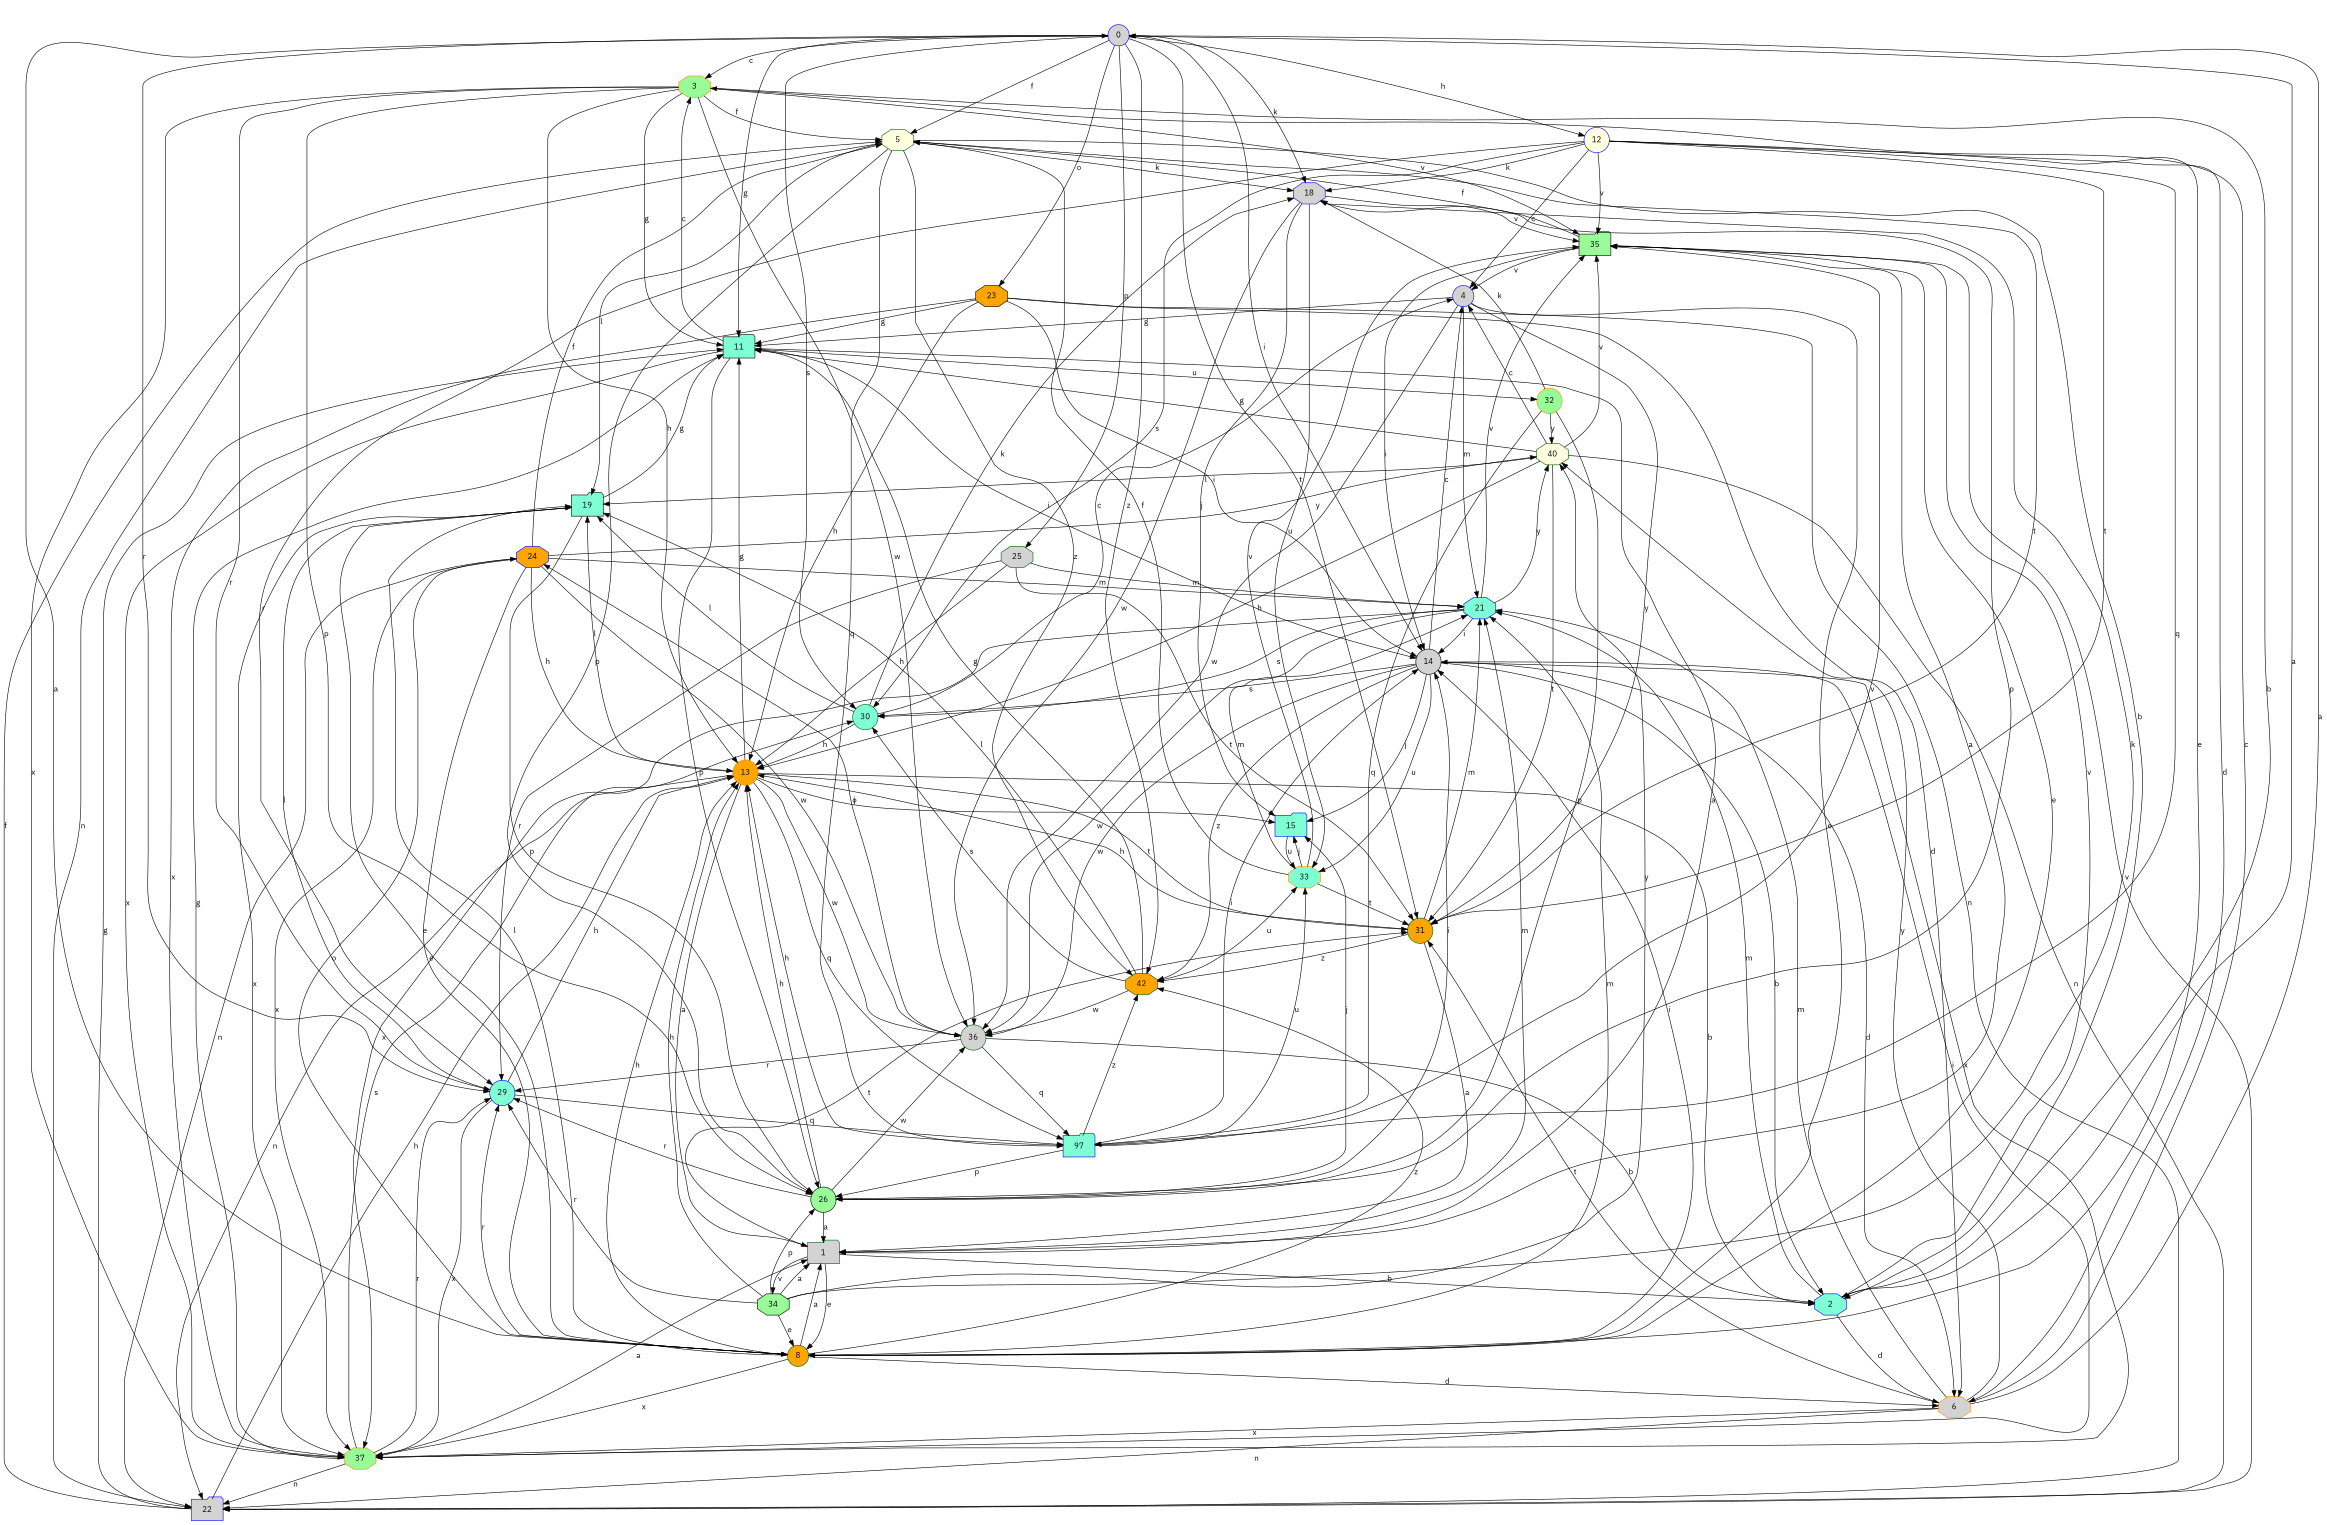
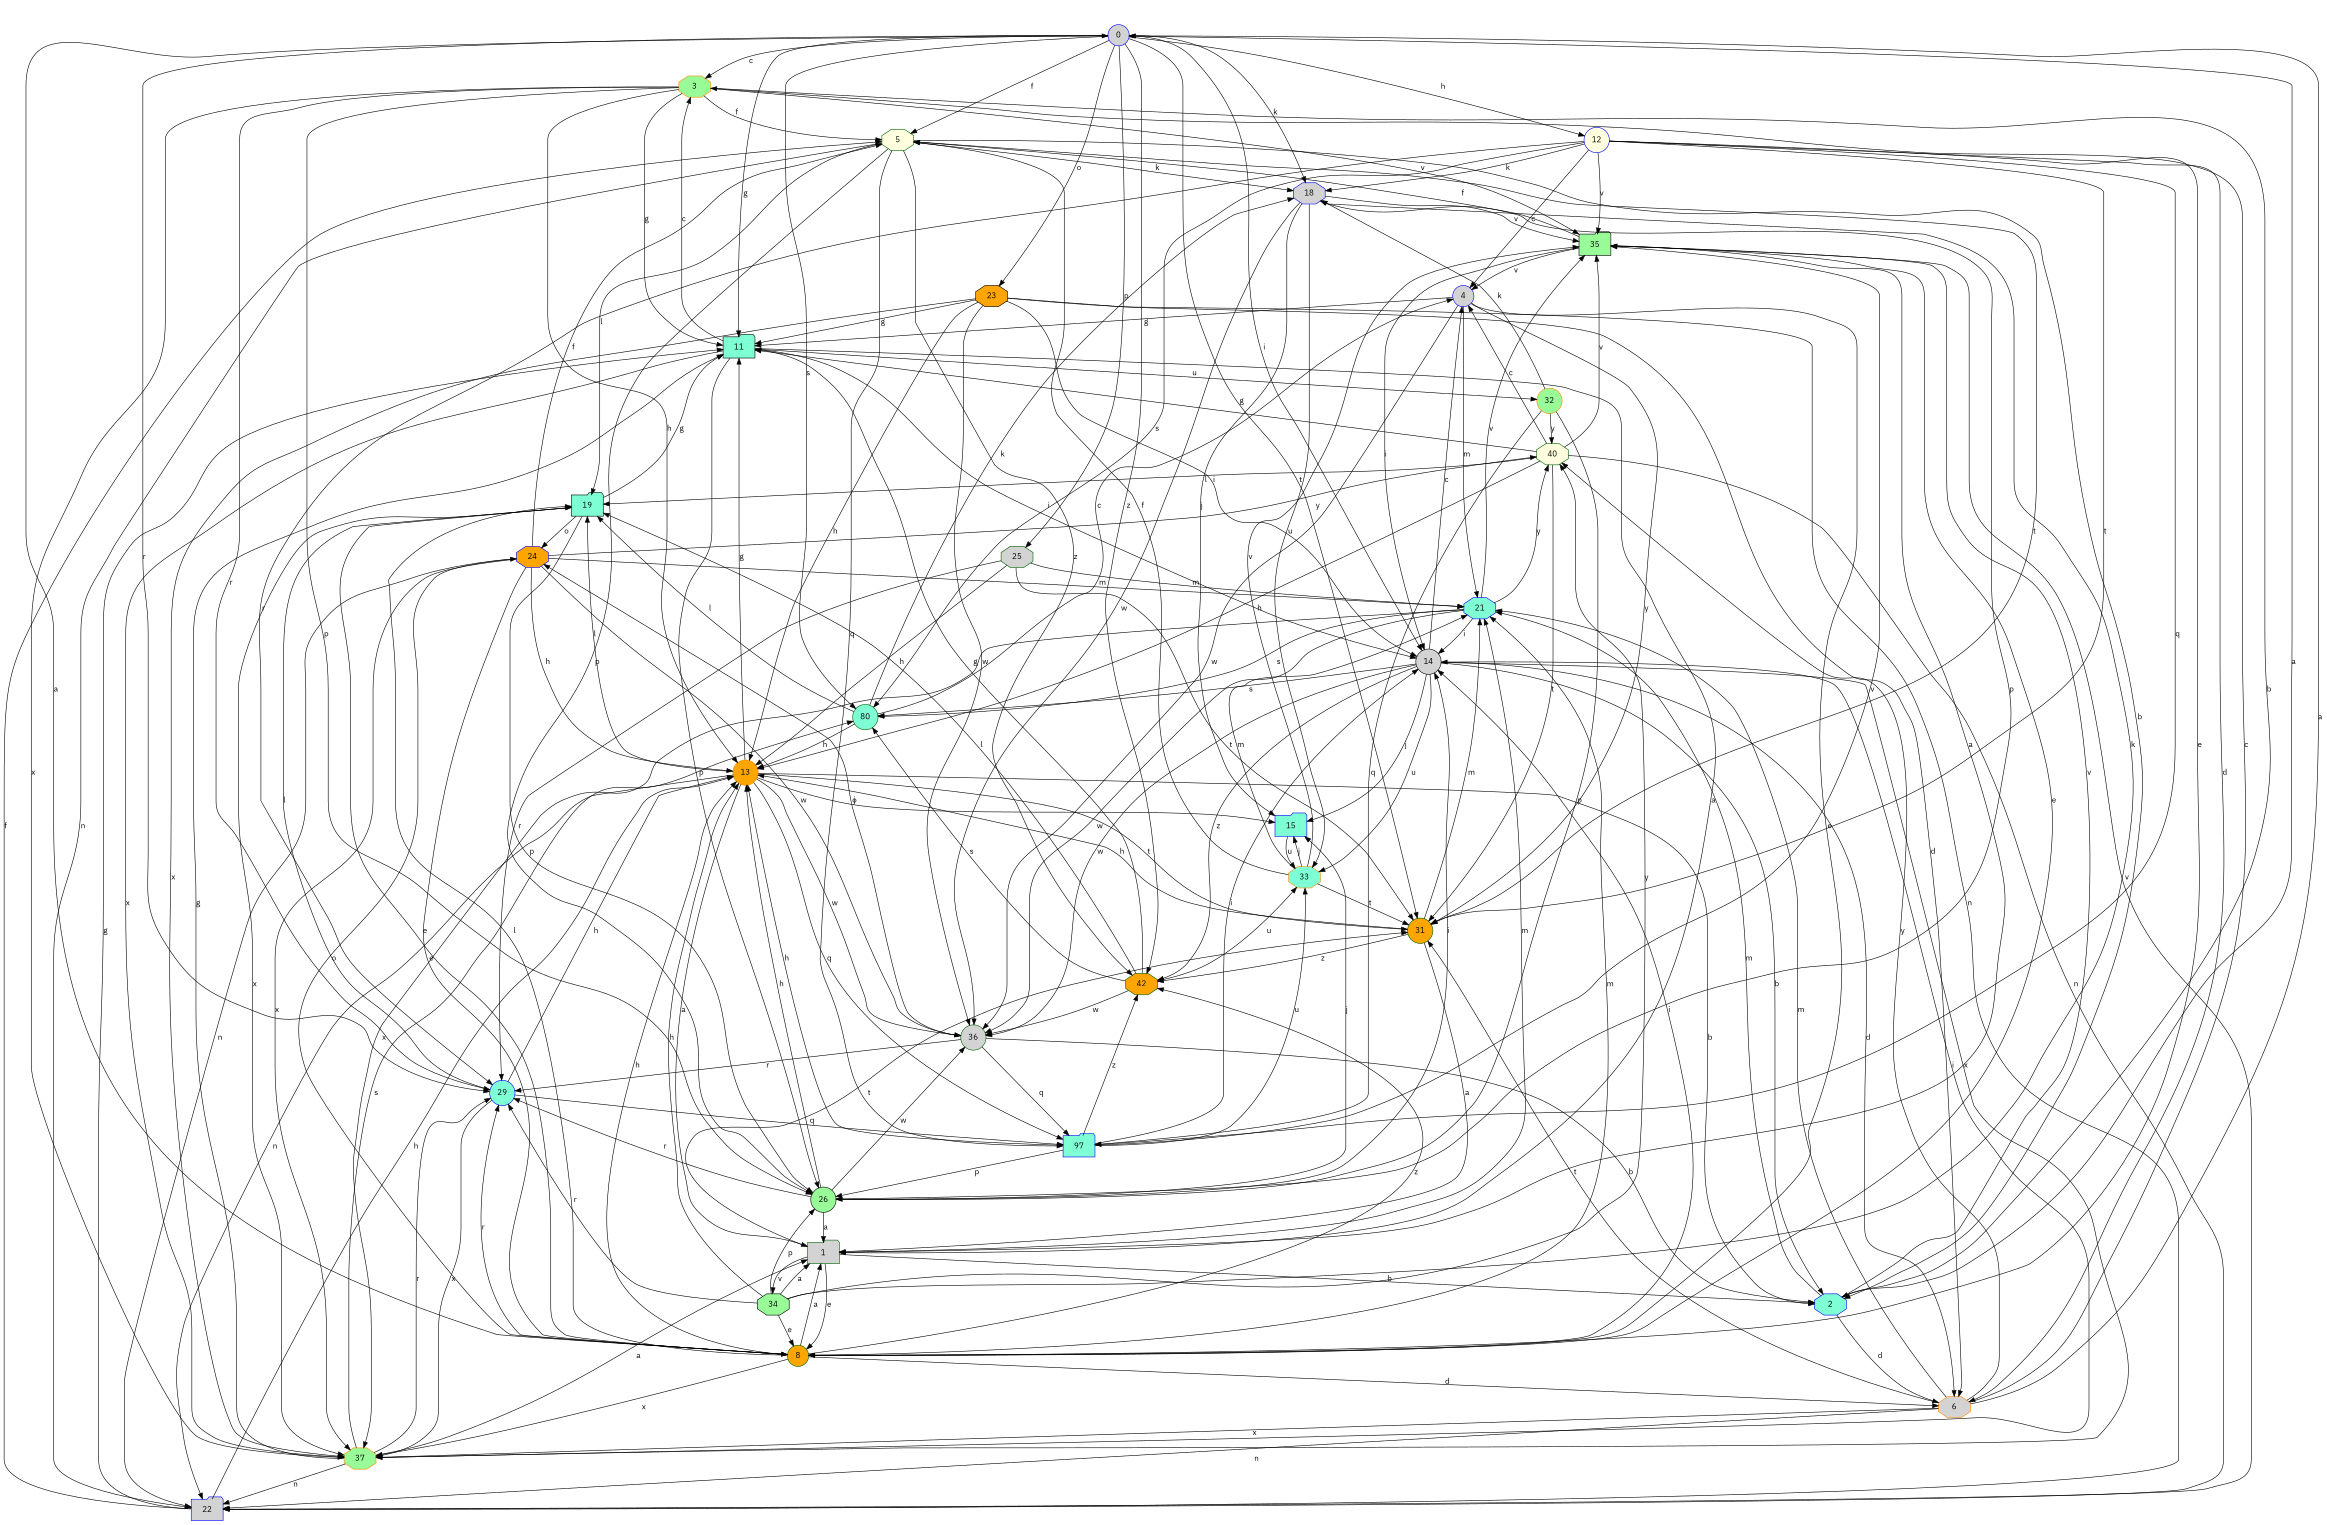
  strict digraph {
    fontname="IBM Plex Sans"
    node [color=blue fillcolor=lightgrey fontname="IBM Plex Sans" shape=octagon style=filled]
    edge [fontname="IBM Plex Sans"]
    0 [shape=circle]
    3 [color=darkorange fillcolor=palegreen]
    n3 [color=darkgreen fillcolor=lightyellow label=5]
    11 [color=black fillcolor=aquamarine shape=folder]
    12 [fillcolor=lightyellow shape=circle]
    14 [color=black shape=circle]
    18
    23 [color=black fillcolor=orange]
    25 [color=darkgreen]
    29 [fillcolor=aquamarine shape=circle]
-   30 [color=darkgreen fillcolor=aquamarine shape=circle]
+   30 [color=darkgreen fillcolor=aquamarine shape=circle label=80]
    31 [color=darkgreen fillcolor=orange shape=circle]
    42 [color=darkgreen fillcolor=orange]
    2 [fillcolor=aquamarine]
    35 [color=black fillcolor=palegreen shape=folder]
    13 [color=darkorange fillcolor=orange shape=circle]
    26 [color=black fillcolor=palegreen shape=circle]
    37 [color=darkorange fillcolor=palegreen]
    22 [shape=folder]
    19 [color=black fillcolor=aquamarine shape=folder]
    n21 [fillcolor=aquamarine label=97 shape=folder]
    1 [color=darkgreen shape=folder]
    32 [color=darkorange fillcolor=palegreen shape=circle]
    8 [color=darkgreen fillcolor=orange shape=circle]
    6 [color=darkorange]
    4 [shape=circle]
    36 [color=darkgreen shape=circle]
    15 [fillcolor=aquamarine shape=folder]
    33 [color=darkorange fillcolor=aquamarine]
    21 [fillcolor=aquamarine]
    34 [color=black fillcolor=palegreen]
    24 [fillcolor=orange]
    40 [color=darkgreen fillcolor=lightyellow]
    0 -> 3 [label=c]
    0 -> n3 [label=f]
    0 -> 11 [label=g]
    0 -> 12 [label=h]
    0 -> 14 [label=i]
    0 -> 18 [label=k]
    0 -> 23 [label=o]
    0 -> 25 [label=p]
    0 -> 29 [label=r]
    0 -> 30 [label=s]
    0 -> 31 [label=t]
    0 -> 42 [label=z]
    3 -> n3 [label=f]
    3 -> 11 [label=g]
    3 -> 29 [label=r]
    3 -> 2 [label=b]
    3 -> 35 [label=v]
    3 -> 13 [label=h]
    3 -> 26 [label=p]
    3 -> 37 [label=x]
    n3 -> 18 [label=k]
    n3 -> 31 [label=t]
    n3 -> 42 [label=z]
    n3 -> 2 [label=b]
    n3 -> 26 [label=p]
    n3 -> 22 [label=n]
    n3 -> 19 [label=l]
    n3 -> n21 [label=q]
    11 -> 3 [label=c]
    11 -> 14 [label=i]
    11 -> 26 [label=p]
    11 -> 37 [label=x]
    11 -> 1 [label=a]
    11 -> 32 [label=u]
    12 -> 18 [label=k]
    12 -> 29 [label=r]
    12 -> 30 [label=s]
    12 -> 31 [label=t]
    12 -> 35 [label=v]
    12 -> n21 [label=q]
    12 -> 8 [label=e]
    12 -> 6 [label=d]
    12 -> 4 [label=c]
    14 -> 30 [label=s]
    14 -> 42 [label=z]
    14 -> 2 [label=b]
    14 -> 37 [label=x]
    14 -> 6 [label=d]
    14 -> 4 [label=c]
    14 -> 36 [label=w]
    14 -> 15 [label=j]
    14 -> 33 [label=u]
    18 -> 35 [label=v]
    18 -> 26 [label=p]
    18 -> 36 [label=w]
    18 -> 15 [label=j]
    18 -> 33 [label=u]
    23 -> 11 [label=g]
    23 -> 14 [label=i]
    23 -> 13 [label=h]
    23 -> 37 [label=x]
    23 -> 22 [label=n]
    23 -> 6 [label=d]
-   3 -> 36 [label=w]
+   23 -> 36 [label=w]
    25 -> 29 [label=r]
    25 -> 31 [label=t]
    25 -> 13 [label=h]
    25 -> 21 [label=m]
    29 -> 13 [label=h]
    29 -> 37 [label=x]
    29 -> 19 [label=l]
    29 -> n21 [label=q]
    30 -> 18 [label=k]
    30 -> 13 [label=h]
    30 -> 19 [label=l]
    30 -> 4 [label=c]
    31 -> 42 [label=z]
    31 -> 13 [label=h]
    31 -> 1 [label=a]
    31 -> 21 [label=m]
    42 -> 11 [label=g]
    42 -> 30 [label=s]
    42 -> 19 [label=l]
    42 -> 36 [label=w]
    42 -> 33 [label=u]
    2 -> 0 [label=a]
    2 -> 35 [label=v]
    2 -> 6 [label=d]
    2 -> 21 [label=m]
    35 -> n3 [label=f]
    35 -> 14 [label=i]
    35 -> 1 [label=a]
    35 -> 8 [label=e]
    35 -> 4 [label=v]
    13 -> 11 [label=g]
    13 -> 31 [label=t]
    13 -> 2 [label=b]
    13 -> 22 [label=n]
    13 -> 19 [label=l]
    13 -> n21 [label=q]
    13 -> 1 [label=a]
    13 -> 36 [label=w]
    13 -> 15 [label=j]
    26 -> 14 [label=i]
    26 -> 29 [label=r]
    26 -> 13 [label=h]
    26 -> 1 [label=a]
    26 -> 36 [label=w]
    26 -> 15 [label=j]
    37 -> 11 [label=g]
    37 -> 14 [label=i]
    37 -> 29 [label=r]
    37 -> 30 [label=s]
    37 -> 22 [label=n]
    37 -> 1 [label=a]
    22 -> n3 [label=f]
    22 -> 11 [label=g]
    22 -> 35 [label=v]
    22 -> 13 [label=h]
    19 -> 11 [label=g]
    19 -> 26 [label=p]
    19 -> 37 [label=x]
    19 -> 8 [label=e]
+   19 -> 24 [label=o]
    n21 -> 14 [label=i]
    n21 -> 42 [label=z]
    n21 -> 35 [label=v]
    n21 -> 13 [label=h]
    n21 -> 26 [label=p]
    n21 -> 33 [label=u]
    1 -> 31 [label=t]
    1 -> 2 [label=b]
    1 -> 8 [label=e]
    1 -> 21 [label=m]
    1 -> 34 [label=v]
    32 -> 18 [label=k]
    32 -> 26 [label=p]
    32 -> n21 [label=q]
    32 -> 40 [label=y]
    8 -> 0 [label=a]
    8 -> 14 [label=i]
    8 -> 29 [label=r]
    8 -> 42 [label=z]
    8 -> 13 [label=h]
    8 -> 37 [label=x]
    8 -> 19 [label=l]
    8 -> 1 [label=a]
    8 -> 6 [label=d]
    8 -> 21 [label=m]
    8 -> 24 [label=o]
    6 -> 0 [label=a]
    6 -> 3 [label=c]
    6 -> 31 [label=t]
    6 -> 37 [label=x]
    6 -> 22 [label=n]
    6 -> 21 [label=m]
    6 -> 40 [label=y]
    4 -> 11 [label=g]
    4 -> 31 [label=y]
    4 -> 8 [label=e]
    4 -> 36 [label=w]
    4 -> 21 [label=m]
    36 -> 29 [label=r]
    36 -> 2 [label=b]
    36 -> n21 [label=q]
    36 -> 24 [label=o]
    15 -> 33 [label=u]
    33 -> n3 [label=f]
    33 -> 31 [label=t]
    33 -> 35 [label=v]
    33 -> 15 [label=j]
    33 -> 21 [label=m]
    21 -> 14 [label=i]
    21 -> 30 [label=s]
    21 -> 35 [label=v]
    21 -> 37 [label=x]
    21 -> 36 [label=w]
    21 -> 40 [label=y]
    34 -> 18 [label=k]
    34 -> 29 [label=r]
    34 -> 13 [label=h]
    34 -> 26 [label=p]
    34 -> 1 [label=a]
    34 -> 8 [label=e]
    34 -> 40 [label=y]
    24 -> n3 [label=f]
    24 -> 13 [label=h]
    24 -> 37 [label=x]
    24 -> 22 [label=n]
    24 -> 8 [label=e]
    24 -> 36 [label=w]
    24 -> 21 [label=m]
    24 -> 40 [label=y]
    40 -> 11 [label=g]
    40 -> 31 [label=t]
    40 -> 35 [label=v]
    40 -> 13 [label=h]
    40 -> 22 [label=n]
    40 -> 19 [label=l]
    40 -> 4 [label=c]
  }
